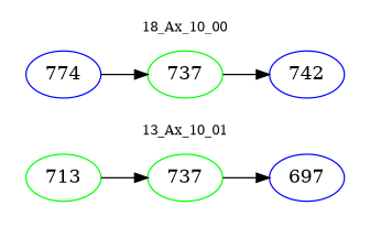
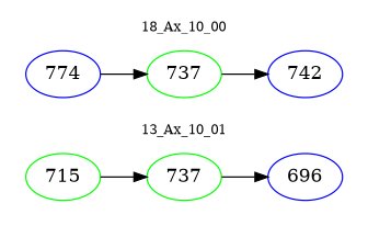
  digraph {
    rankdir=LR
    node [color=green]
    edge [color=black]
-   n1 [label=713]
+   n1 [label=715]
    n2 [label=737]
-   n3 [color=blue label=697]
+   n3 [color=blue label=696]
    n4 [color=blue label=774]
    n5 [label=737]
    n6 [color=blue label=742]
    subgraph cluster_1 {
      color=white
      fontsize=10
      label="13_Ax_10_01"
      n1
      n2
      n3
    }
    subgraph cluster_2 {
      color=white
      fontsize=10
      label="18_Ax_10_00"
      n4
      n5
      n6
    }
    n1 -> n2
    n2 -> n3
    n4 -> n5
    n5 -> n6
  }
